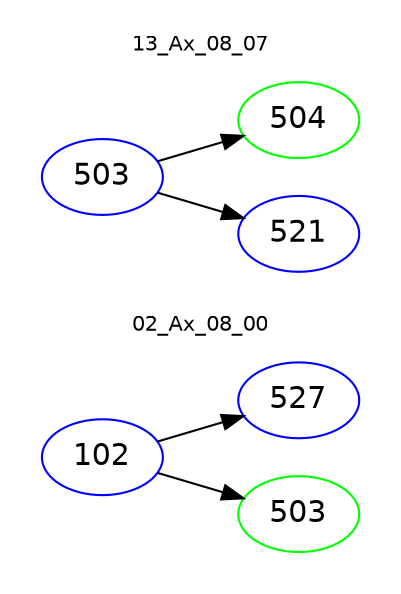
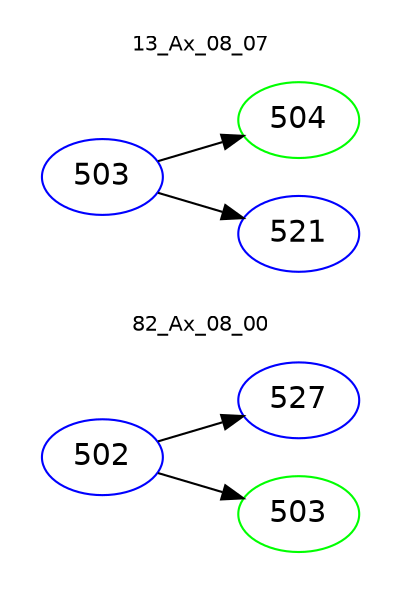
  digraph {
    fontname="DejaVu Sans"
    rankdir=LR
    node [color=blue fontname="DejaVu Sans"]
    edge [color=black fontname="DejaVu Sans"]
-   n1 [label=102]
+   n1 [label=502]
    n2 [color=green label=503]
    n3 [label=527]
    n4 [label=503]
    n5 [label=521]
    n6 [color=green label=504]
    subgraph cluster_1 {
      color=white
      fontsize=10
-     label="02_Ax_08_00"
+     label="82_Ax_08_00"
      n1
      n2
      n3
    }
    subgraph cluster_2 {
      color=white
      fontsize=10
      label="13_Ax_08_07"
      n4
      n5
      n6
    }
    n1 -> n2
    n1 -> n3
    n4 -> n5
    n4 -> n6
  }
